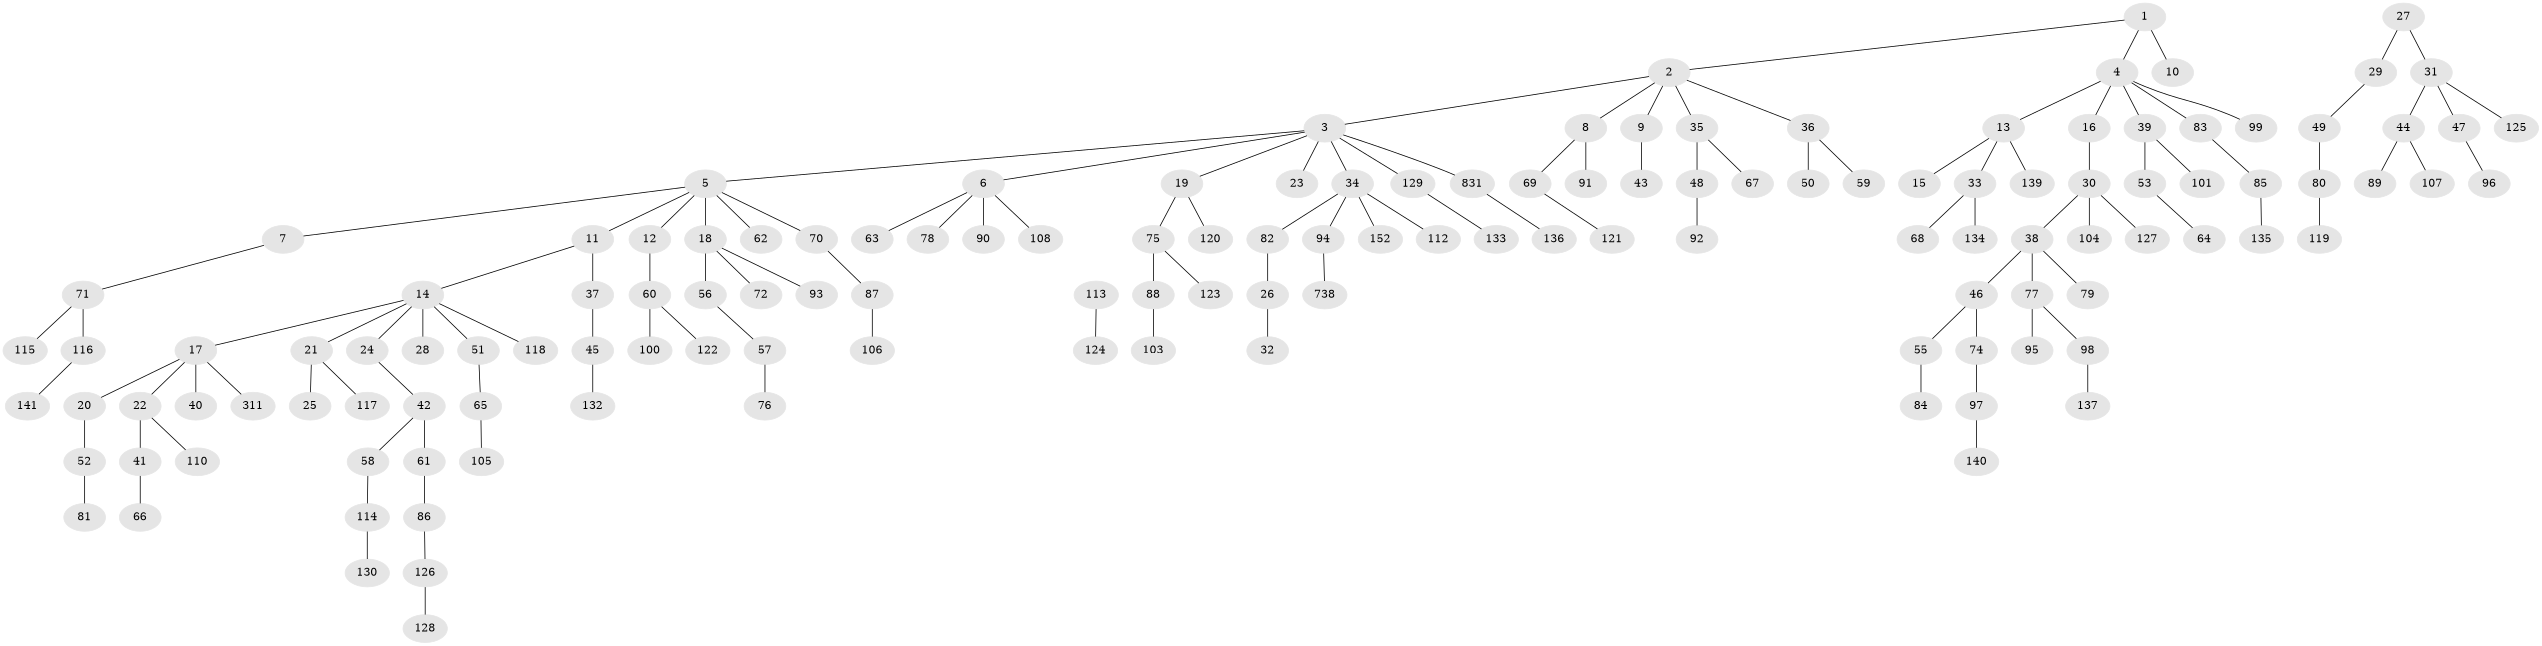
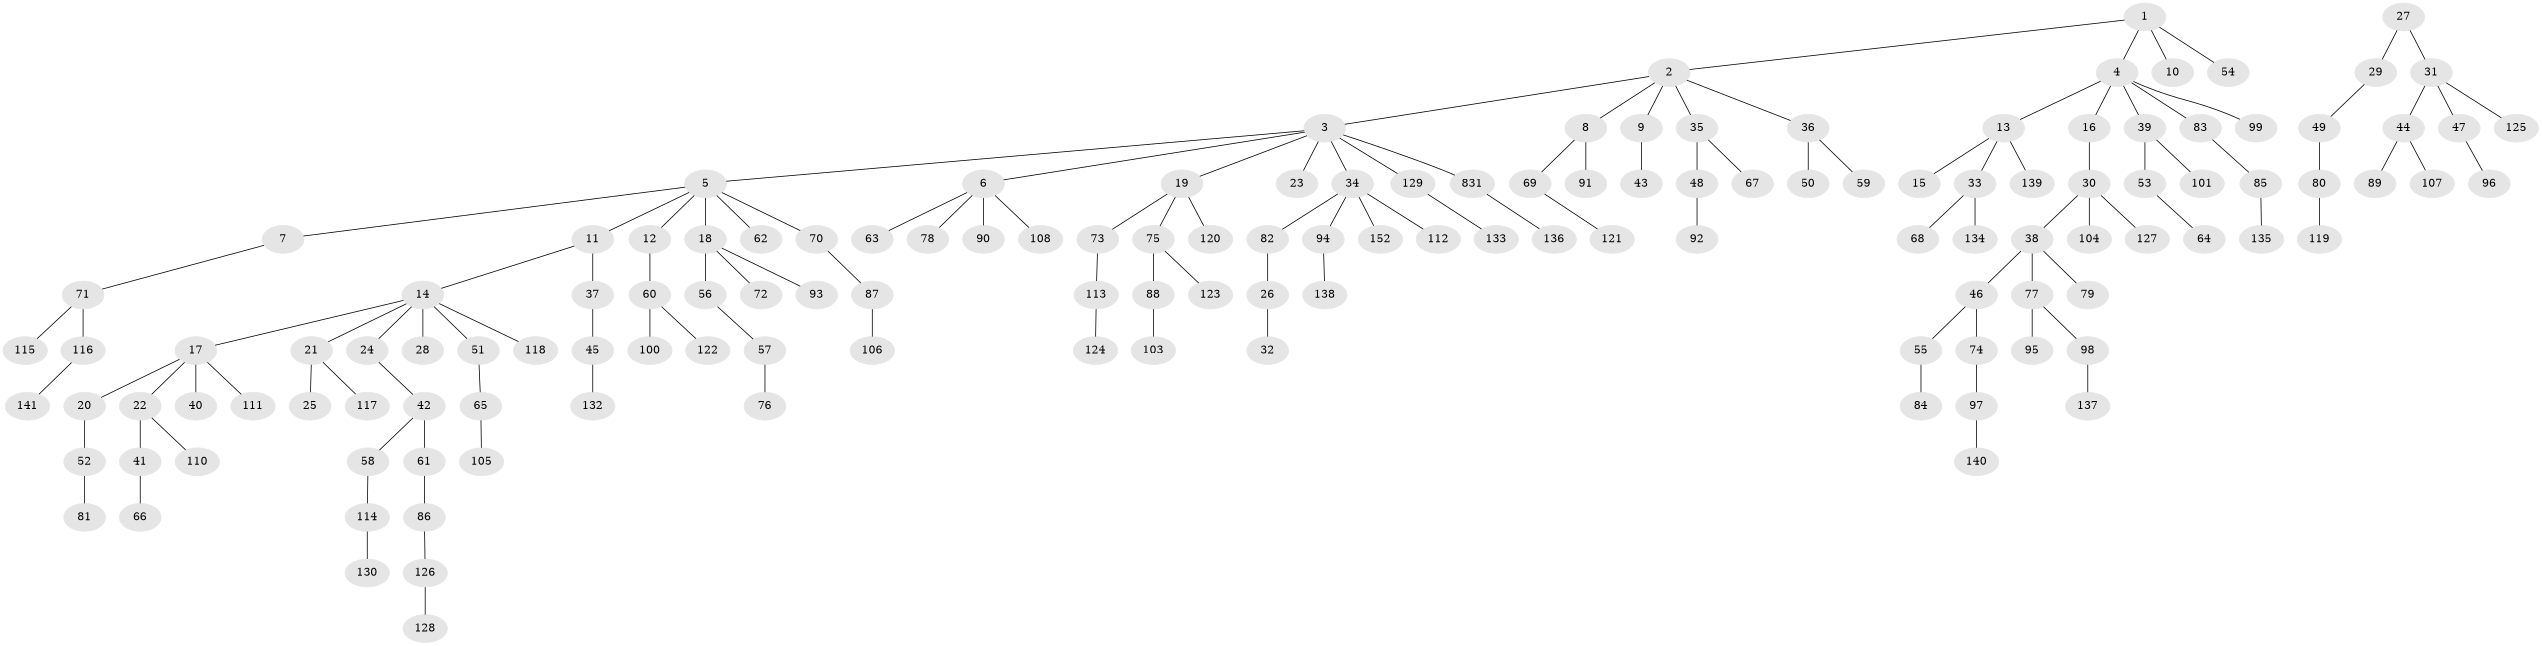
  graph {
    node [color=gray90 style=filled]
    1
    2
    4
    10
+   54
    3
    8
    9
    35
    36
    13
    16
    39
    83
    99
    5
    6
    19
    23
    34
    129
    n22 [label=831]
    69
    91
    43
    48
    67
    50
    59
    7
    11
    12
    18
    62
    70
    63
    78
    90
    108
+   73
    75
    120
    26
    32
    82
    94
    n47 [label=152]
    112
    133
    136
    15
    33
    139
    30
    53
    101
    85
    71
    14
    37
    60
    56
    72
    93
    87
    115
    116
    121
    17
    21
    24
    28
    51
    118
    45
    100
    122
    68
    134
    20
    22
    40
-   111 [label=311]
+   111
    25
    117
    42
    65
    38
    104
    127
    52
    41
    110
    57
    113
    88
    123
    81
    66
    58
    61
    27
    29
    31
    49
    44
    47
    125
    80
    46
    77
    79
    89
    107
    96
-   138 [label=738]
+   138
    92
    132
    55
    74
    95
    98
    64
    114
    86
    84
    97
    119
    105
    76
    130
    126
    106
    141
    124
    140
    103
    137
    135
    128
    1 -- 2
    1 -- 4
    1 -- 10
+   1 -- 54
    2 -- 3
    2 -- 8
    2 -- 9
    2 -- 35
    2 -- 36
    4 -- 13
    4 -- 16
    4 -- 39
    4 -- 83
    4 -- 99
    3 -- 5
    3 -- 6
    3 -- 19
    3 -- 23
    3 -- 34
    3 -- 129
    3 -- n22
    8 -- 69
    8 -- 91
    9 -- 43
    35 -- 48
    35 -- 67
    36 -- 50
    36 -- 59
    13 -- 15
    13 -- 33
    13 -- 139
    16 -- 30
    39 -- 53
    39 -- 101
    83 -- 85
    5 -- 7
    5 -- 11
    5 -- 12
    5 -- 18
    5 -- 62
    5 -- 70
    6 -- 63
    6 -- 78
    6 -- 90
    6 -- 108
+   19 -- 73
    19 -- 75
    19 -- 120
    34 -- 82
    34 -- 94
    34 -- n47
    34 -- 112
    129 -- 133
    n22 -- 136
    69 -- 121
    48 -- 92
    7 -- 71
    11 -- 14
    11 -- 37
    12 -- 60
    18 -- 56
    18 -- 72
    18 -- 93
    70 -- 87
+   73 -- 113
    75 -- 88
    75 -- 123
    26 -- 32
    82 -- 26
    94 -- 138
    33 -- 68
    33 -- 134
    30 -- 38
    30 -- 104
    30 -- 127
    53 -- 64
    85 -- 135
    71 -- 115
    71 -- 116
    14 -- 17
    14 -- 21
    14 -- 24
    14 -- 28
    14 -- 51
    14 -- 118
    37 -- 45
    60 -- 100
    60 -- 122
    56 -- 57
    87 -- 106
    116 -- 141
    17 -- 20
    17 -- 22
    17 -- 40
    17 -- 111
    21 -- 25
    21 -- 117
    24 -- 42
    51 -- 65
    45 -- 132
    20 -- 52
    22 -- 41
    22 -- 110
    42 -- 58
    42 -- 61
    65 -- 105
    38 -- 46
    38 -- 77
    38 -- 79
    52 -- 81
    41 -- 66
    57 -- 76
    113 -- 124
    88 -- 103
    58 -- 114
    61 -- 86
    27 -- 29
    27 -- 31
    29 -- 49
    31 -- 44
    31 -- 47
    31 -- 125
    49 -- 80
    44 -- 89
    44 -- 107
    47 -- 96
    80 -- 119
    46 -- 55
    46 -- 74
    77 -- 95
    77 -- 98
    55 -- 84
    74 -- 97
    98 -- 137
    114 -- 130
    86 -- 126
    97 -- 140
    126 -- 128
  }
